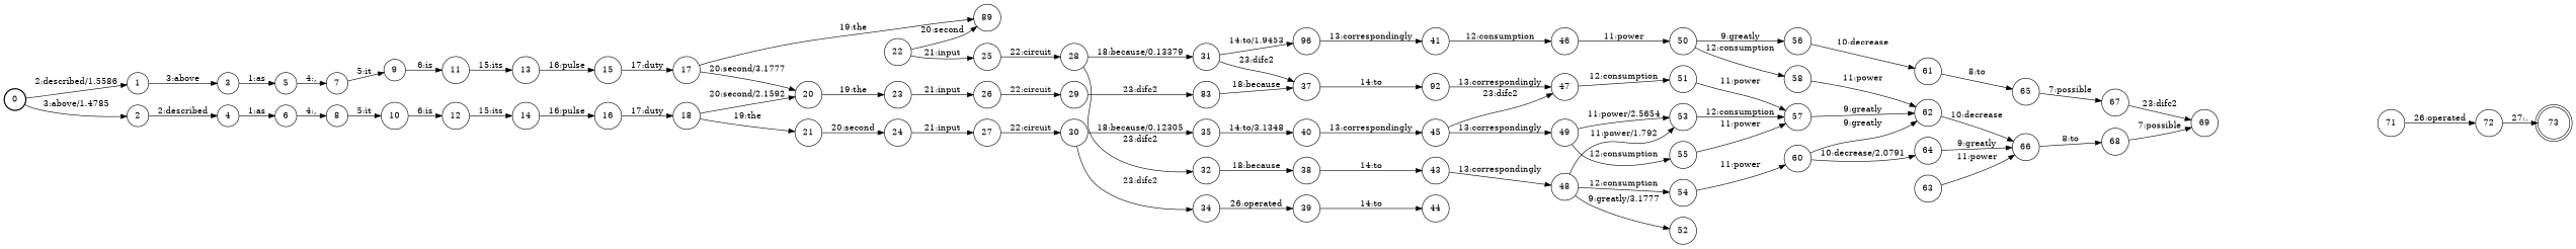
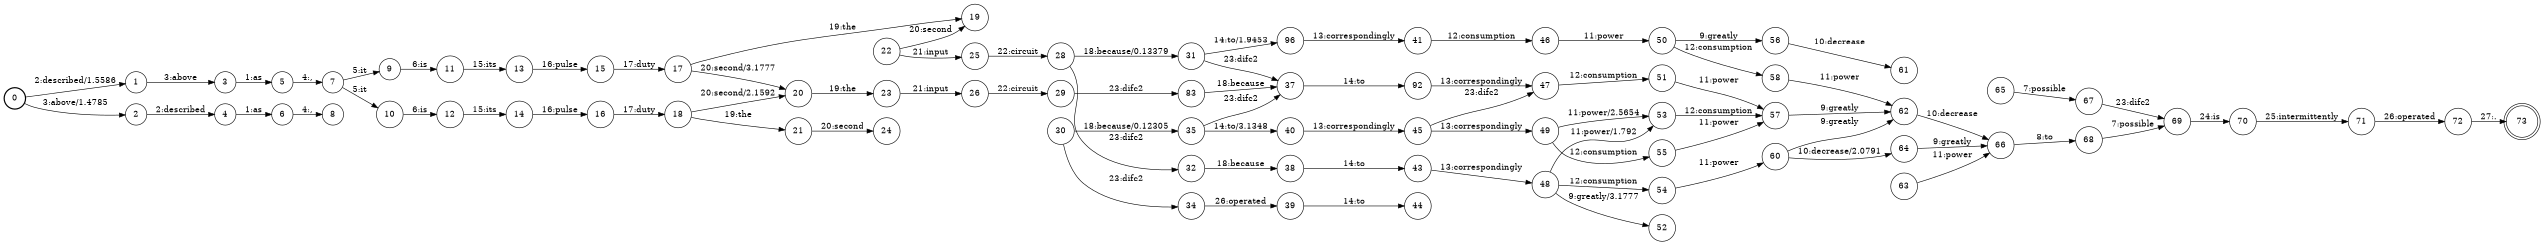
  digraph {
    nodesep=0.25
    rankdir=LR
    ranksep=0.4
    node [fontsize=14 shape=circle style=solid]
    edge [fontsize=14]
    n1 [label=0 style=bold]
    n2 [label=1]
    n3 [label=2]
    n4 [label=3]
    n5 [label=4]
    n6 [label=5]
    n7 [label=6]
    n8 [label=7]
    n9 [label=8]
    n10 [label=9]
    n11 [label=10]
    n12 [label=11]
    n13 [label=12]
    n14 [label=13]
    n15 [label=14]
    n16 [label=15]
    n17 [label=16]
    n18 [label=17]
    n19 [label=18]
-   n20 [label=89]
+   n20 [label=19]
    n21 [label=20]
    n22 [label=21]
    n23 [label=23]
    n24 [label=24]
    n25 [label=22]
    n26 [label=25]
    n27 [label=26]
-   n28 [label=27]
    n29 [label=28]
    n30 [label=29]
    n31 [label=30]
    n32 [label=31]
    n33 [label=32]
    n34 [label=83]
    n35 [label=35]
    n36 [label=34]
    n37 [label=96]
    n38 [label=37]
    n39 [label=38]
    n40 [label=40]
    n41 [label=39]
    n42 [label=41]
    n43 [label=92]
    n44 [label=43]
    n45 [label=45]
    n46 [label=44]
    n47 [label=46]
    n48 [label=47]
    n49 [label=48]
    n50 [label=49]
    n51 [label=50]
    n52 [label=51]
    n53 [label=52]
    n54 [label=53]
    n55 [label=54]
    n56 [label=55]
    n57 [label=56]
    n58 [label=58]
    n59 [label=57]
    n60 [label=60]
    n61 [label=61]
    n62 [label=62]
    n63 [label=64]
    n64 [label=65]
    n65 [label=66]
    n66 [label=63]
    n67 [label=67]
    n68 [label=68]
    n69 [label=69]
+   n70 [label=70]
    n71 [label=71]
    n72 [label=72]
    n73 [label=73 shape=doublecircle]
    n1 -> n2 [label="2:described/1.5586"]
    n1 -> n3 [label="3:above/1.4785"]
    n2 -> n4 [label="3:above"]
    n3 -> n5 [label="2:described"]
    n4 -> n6 [label="1:as"]
    n5 -> n7 [label="1:as"]
    n6 -> n8 [label="4:,"]
    n7 -> n9 [label="4:,"]
    n8 -> n10 [label="5:it"]
-   n9 -> n11 [label="5:it"]
+   n8 -> n11 [label="5:it"]
    n10 -> n12 [label="6:is"]
    n11 -> n13 [label="6:is"]
    n12 -> n14 [label="15:its"]
    n13 -> n15 [label="15:its"]
    n14 -> n16 [label="16:pulse"]
    n15 -> n17 [label="16:pulse"]
    n16 -> n18 [label="17:duty"]
    n17 -> n19 [label="17:duty"]
    n18 -> n20 [label="19:the"]
    n18 -> n21 [label="20:second/3.1777"]
    n19 -> n21 [label="20:second/2.1592"]
    n19 -> n22 [label="19:the"]
    n21 -> n23 [label="19:the"]
    n22 -> n24 [label="20:second"]
    n23 -> n27 [label="21:input"]
-   n24 -> n28 [label="21:input"]
    n25 -> n20 [label="20:second"]
    n25 -> n26 [label="21:input"]
    n26 -> n29 [label="22:circuit"]
    n27 -> n30 [label="22:circuit"]
-   n28 -> n31 [label="22:circuit"]
    n29 -> n32 [label="18:because/0.13379"]
    n29 -> n33 [label="23:difc2"]
    n30 -> n34 [label="23:difc2"]
    n31 -> n35 [label="18:because/0.12305"]
    n31 -> n36 [label="23:difc2"]
    n32 -> n37 [label="14:to/1.9453"]
    n32 -> n38 [label="23:difc2"]
    n33 -> n39 [label="18:because"]
    n34 -> n38 [label="18:because"]
+   n35 -> n38 [label="23:difc2"]
    n35 -> n40 [label="14:to/3.1348"]
    n36 -> n41 [label="26:operated"]
    n37 -> n42 [label="13:correspondingly"]
    n38 -> n43 [label="14:to"]
    n39 -> n44 [label="14:to"]
    n40 -> n45 [label="13:correspondingly"]
    n41 -> n46 [label="14:to"]
    n42 -> n47 [label="12:consumption"]
    n43 -> n48 [label="13:correspondingly"]
    n44 -> n49 [label="13:correspondingly"]
    n45 -> n48 [label="23:difc2"]
    n45 -> n50 [label="13:correspondingly"]
    n47 -> n51 [label="11:power"]
    n48 -> n52 [label="12:consumption"]
    n49 -> n53 [label="9:greatly/3.1777"]
    n49 -> n54 [label="11:power/1.792"]
    n49 -> n55 [label="12:consumption"]
    n50 -> n54 [label="11:power/2.5654"]
    n50 -> n56 [label="12:consumption"]
    n51 -> n57 [label="9:greatly"]
    n51 -> n58 [label="12:consumption"]
    n52 -> n59 [label="11:power"]
    n54 -> n59 [label="12:consumption"]
    n55 -> n60 [label="11:power"]
    n56 -> n59 [label="11:power"]
    n57 -> n61 [label="10:decrease"]
    n58 -> n62 [label="11:power"]
    n59 -> n62 [label="9:greatly"]
    n60 -> n62 [label="9:greatly"]
    n60 -> n63 [label="10:decrease/2.0791"]
-   n61 -> n64 [label="8:to"]
    n62 -> n65 [label="10:decrease"]
    n63 -> n65 [label="9:greatly"]
    n64 -> n67 [label="7:possible"]
    n65 -> n68 [label="8:to"]
    n66 -> n65 [label="11:power"]
    n67 -> n69 [label="23:difc2"]
    n68 -> n69 [label="7:possible"]
+   n69 -> n70 [label="24:is"]
+   n70 -> n71 [label="25:intermittently"]
    n71 -> n72 [label="26:operated"]
    n72 -> n73 [label="27:."]
  }
